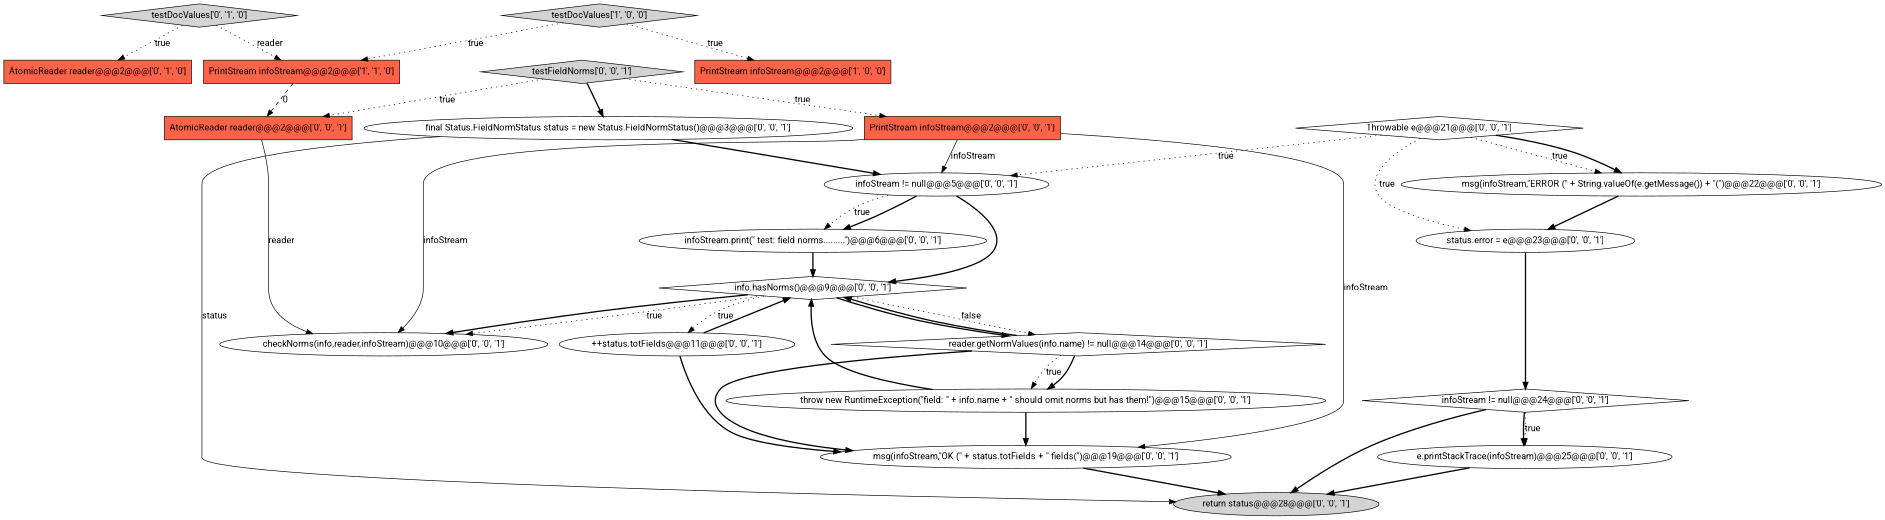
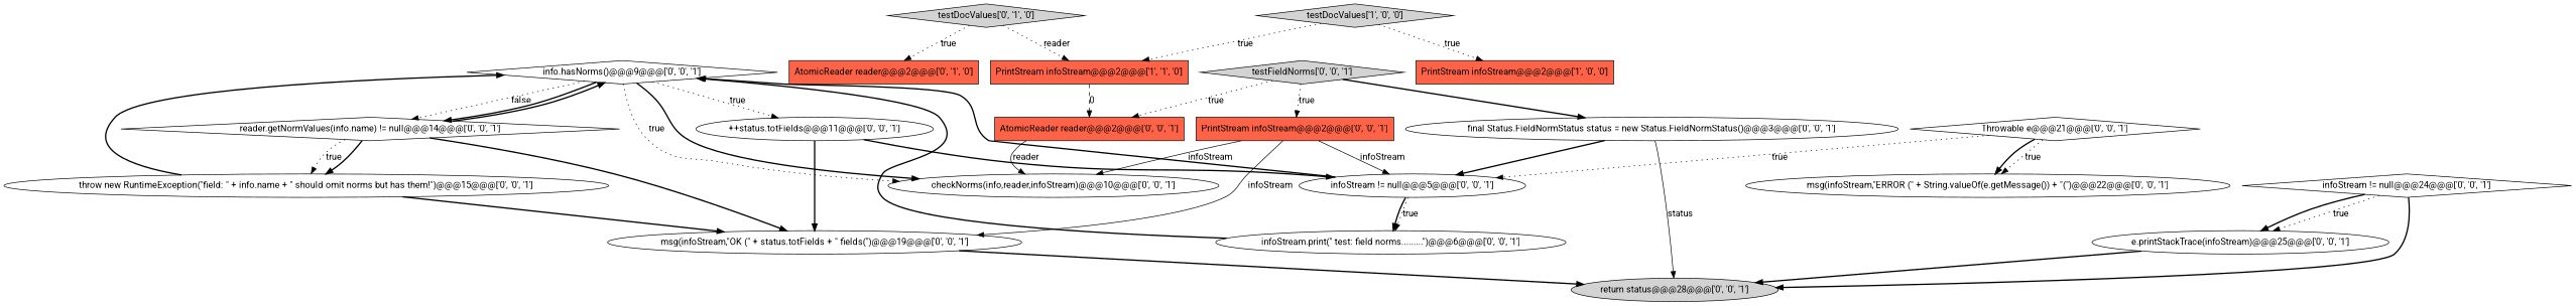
  digraph {
    fontname=Roboto
    node [fillcolor=white fontname=Roboto shape=ellipse style=filled]
    edge [fontname=Roboto style=bold]
    n1 [label="checkNorms(info,reader,infoStream)@@@10@@@['0', '0', '1']"]
    n2 [label="++status.totFields@@@11@@@['0', '0', '1']"]
    n3 [label="info.hasNorms()@@@9@@@['0', '0', '1']" shape=diamond]
    n4 [label="msg(infoStream,\"OK (\" + status.totFields + \" fields(\")@@@19@@@['0', '0', '1']"]
    n5 [fillcolor=lightgray label="testDocValues['0', '1', '0']" shape=diamond]
    n6 [fillcolor=tomato label="PrintStream infoStream@@@2@@@['1', '1', '0']" shape=box]
    n7 [fillcolor=tomato label="AtomicReader reader@@@2@@@['0', '1', '0']" shape=box]
    n8 [fillcolor=tomato label="AtomicReader reader@@@2@@@['0', '0', '1']" shape=box]
    n9 [label="reader.getNormValues(info.name) != null@@@14@@@['0', '0', '1']" shape=diamond]
    n10 [fillcolor=lightgray label="return status@@@28@@@['0', '0', '1']"]
    n11 [label="infoStream != null@@@5@@@['0', '0', '1']"]
    n12 [label="infoStream.print(\" test: field norms.........\")@@@6@@@['0', '0', '1']"]
    n13 [label="throw new RuntimeException(\"field: \" + info.name + \" should omit norms but has them!\")@@@15@@@['0', '0', '1']"]
    n14 [fillcolor=lightgray label="testFieldNorms['0', '0', '1']" shape=diamond]
    n15 [label="final Status.FieldNormStatus status = new Status.FieldNormStatus()@@@3@@@['0', '0', '1']"]
    n16 [fillcolor=tomato label="PrintStream infoStream@@@2@@@['0', '0', '1']" shape=box]
    n17 [label="infoStream != null@@@24@@@['0', '0', '1']" shape=diamond]
    n18 [label="e.printStackTrace(infoStream)@@@25@@@['0', '0', '1']"]
-   n19 [label="status.error = e@@@23@@@['0', '0', '1']"]
    n20 [fillcolor=tomato label="PrintStream infoStream@@@2@@@['1', '0', '0']" shape=box]
    n21 [label="Throwable e@@@21@@@['0', '0', '1']" shape=diamond]
    n22 [label="msg(infoStream,\"ERROR (\" + String.valueOf(e.getMessage()) + \"(\")@@@22@@@['0', '0', '1']"]
    n23 [fillcolor=lightgray label="testDocValues['1', '0', '0']" shape=diamond]
-   n2 -> n3
+   n2 -> n11
    n2 -> n4
    n3 -> n1
    n3 -> n1 [label=true style=dotted]
    n3 -> n2 [label=true style=dotted]
    n3 -> n9 [label=false style=dotted]
    n3 -> n9
    n4 -> n10
    n5 -> n6 [label=reader style=dotted]
    n5 -> n7 [label=true style=dotted]
    n6 -> n8 [label=0 style=dashed]
    n8 -> n1 [label=reader style=solid]
    n9 -> n3
    n9 -> n4
    n9 -> n13 [label=true style=dotted]
    n9 -> n13
    n11 -> n3
    n11 -> n12
    n11 -> n12 [label=true style=dotted]
    n12 -> n3
    n13 -> n3
    n13 -> n4
    n14 -> n8 [label=true style=dotted]
    n14 -> n15
    n14 -> n16 [label=true style=dotted]
    n15 -> n10 [label=status style=solid]
    n15 -> n11
    n16 -> n1 [label=infoStream style=solid]
    n16 -> n4 [label=infoStream style=solid]
    n16 -> n11 [label=infoStream style=solid]
    n17 -> n10
    n17 -> n18 [label=true style=dotted]
    n17 -> n18
    n18 -> n10
-   n19 -> n17
    n21 -> n11 [label=true style=dotted]
-   n21 -> n19 [label=true style=dotted]
    n21 -> n22 [label=true style=dotted]
    n21 -> n22
-   n22 -> n19
    n23 -> n6 [label=true style=dotted]
    n23 -> n20 [label=true style=dotted]
  }
